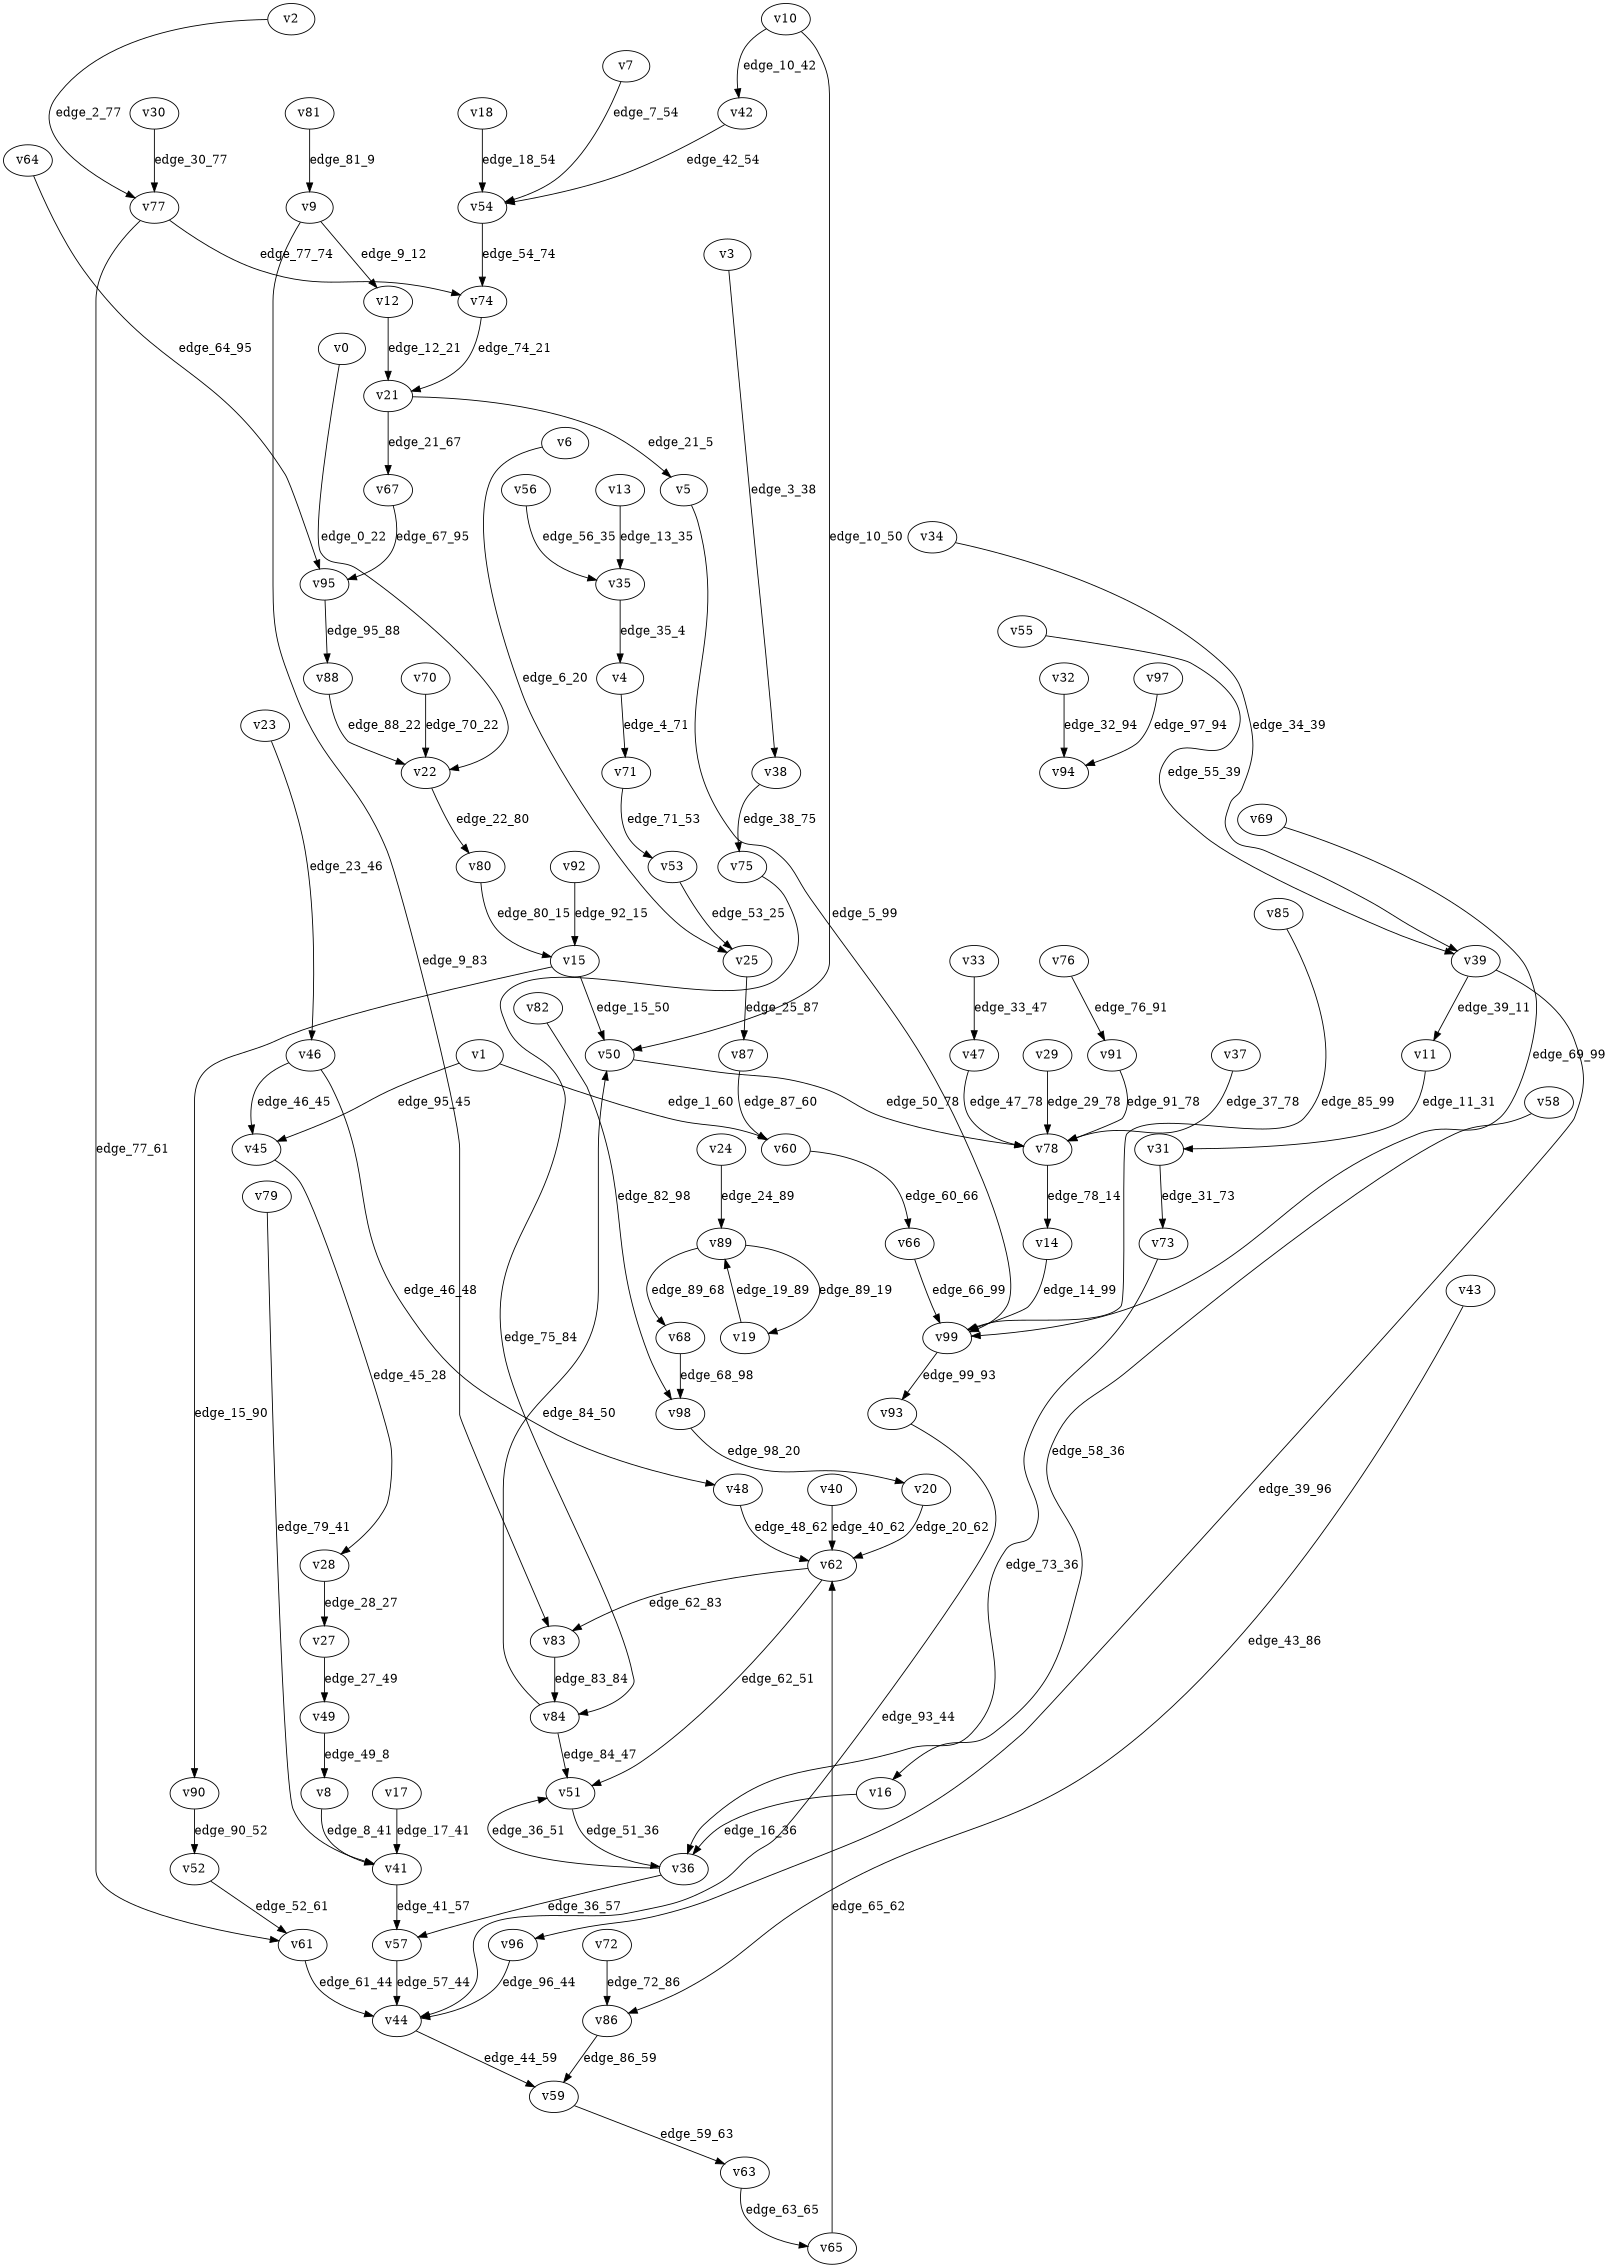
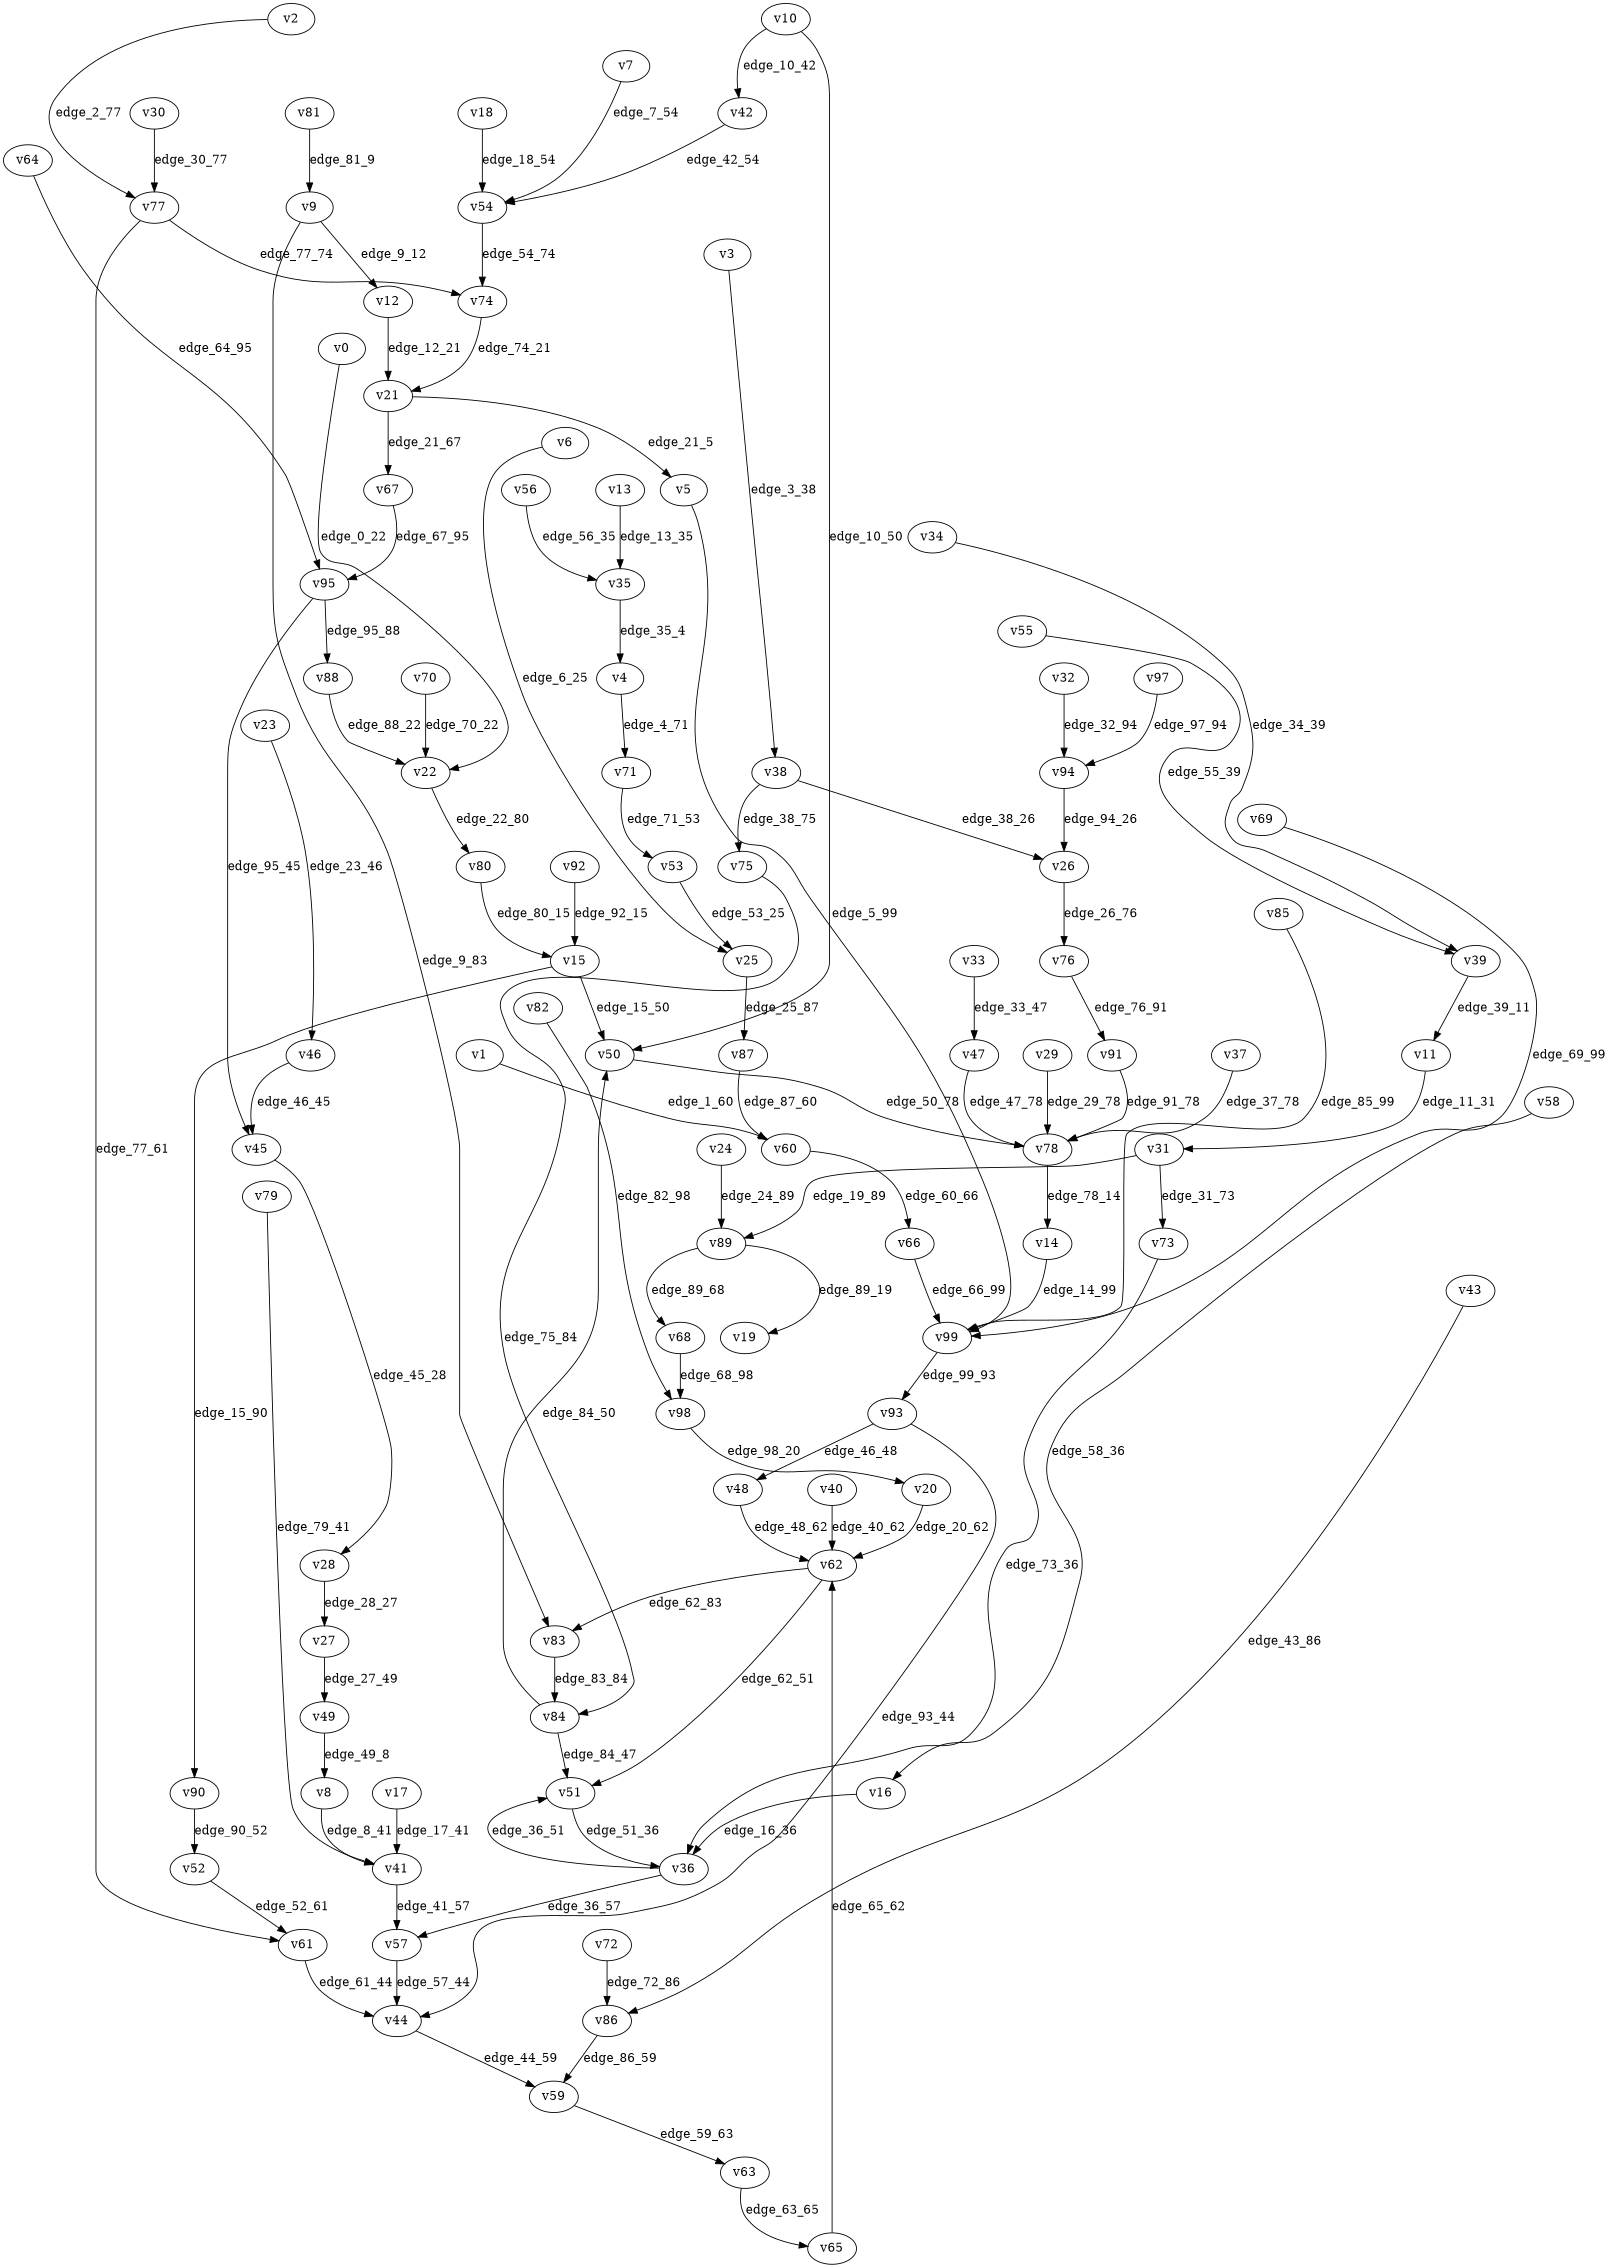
  digraph {
    node [player=1]
    v22 [player=-1]
    v0
    v80 [player=0]
    v1 [player=0]
    v60 [player=-1]
    v66 [player=0]
    v77 [player=-1]
    v2
    v61
    v74
    v3 [player=0]
    v38 [player=-1]
+   v26 [player=0]
    v75 [player=0]
    v4 [player=0]
    v71 [player=-1]
    v53
    v5 [player=0]
    v99 [player=-1]
    v93 [player=0]
    v25 [player=-1]
    v6
    v87
    v54 [player=-1]
    v7
    v41 [player=-1]
    v8
    v57
    v9 [player=-1]
    v12 [player=0]
    v83
    v21 [player=-1]
    v84 [player=-1]
    v10 [player=-1]
    v42
    v50 [player=0]
    v78 [player=-1]
    v31 [player=-1]
    v11
    v73 [player=0]
    v67 [player=0]
    v35 [player=-1]
    v13
    v14
    v15 [player=-1]
    v90 [player=0]
    v52 [player=-1]
    v16 [player=0]
    v36 [player=-1]
    v51
    v17 [player=0]
    v18
    v19 [player=0]
    v89 [player=-1]
    v68 [player=0]
    v20 [player=0]
    v62 [player=-1]
    v95 [player=-1]
    v46 [player=-1]
    v23
    v45
    v48
    v24 [player=0]
    v76 [player=-1]
    v91 [player=0]
    v49 [player=-1]
    v27
    v28 [player=-1]
    v29 [player=0]
    v30
    v94 [player=-1]
    v32
    v33 [player=-1]
    v47 [player=0]
    v39 [player=-1]
    v34
-   v96 [player=0]
    v44 [player=-1]
    v37
    v40 [player=0]
    v43 [player=0]
    v86 [player=-1]
    v59 [player=0]
    v63 [player=-1]
    v55
    v56
    v58
    v65
    v64
    v88 [player=0]
    v98 [player=-1]
    v69
    v70
    v72 [player=0]
    v79 [player=0]
    v81 [player=0]
    v82
    v85 [player=0]
    v92 [player=0]
    v97
    v22 -> v80 [label=edge_22_80 probability=1.000000]
    v0 -> v22 [discount=0.389418 label=edge_0_22 weight=-1.058498]
    v80 -> v15 [discount=0.868930 label=edge_80_15 weight=3.464117]
    v1 -> v60 [discount=0.459655 label=edge_1_60 weight=-0.503509]
    v60 -> v66 [label=edge_60_66 probability=1.000000]
    v66 -> v99 [discount=0.401858 label=edge_66_99 weight=-4.773090]
    v77 -> v61 [label=edge_77_61 probability=0.436853]
    v77 -> v74 [label=edge_77_74 probability=0.563147]
    v2 -> v77 [discount=0.761666 label=edge_2_77 weight=-7.908198]
    v61 -> v44 [discount=0.713447 label=edge_61_44 weight=6.592666]
    v74 -> v21 [discount=0.409698 label=edge_74_21 weight=4.789809]
    v3 -> v38 [discount=0.147512 label=edge_3_38 weight=-2.994554]
+   v38 -> v26 [label=edge_38_26 probability=0.658710]
    v38 -> v75 [label=edge_38_75 probability=0.341290]
+   v26 -> v76 [discount=0.874850 label=edge_26_76 weight=9.490905]
    v75 -> v84 [discount=0.411577 label=edge_75_84 weight=-6.271688]
    v4 -> v71 [discount=0.372717 label=edge_4_71 weight=-4.214642]
    v71 -> v53 [label=edge_71_53 probability=1.000000]
    v53 -> v25 [discount=0.851049 label=edge_53_25 weight=-8.518658]
    v5 -> v99 [discount=0.662919 label=edge_5_99 weight=-5.501454]
    v99 -> v93 [label=edge_99_93 probability=1.000000]
    v93 -> v44 [discount=0.145509 label=edge_93_44 weight=-7.578420]
    v25 -> v87 [label=edge_25_87 probability=1.000000]
-   v6 -> v25 [discount=0.785335 label=edge_6_20 weight=-7.729181]
+   v6 -> v25 [discount=0.785335 label=edge_6_25 weight=-7.729181]
    v87 -> v60 [discount=0.358782 label=edge_87_60 weight=5.961206]
    v54 -> v74 [label=edge_54_74 probability=1.000000]
    v7 -> v54 [discount=0.535538 label=edge_7_54 weight=-2.126066]
    v41 -> v57 [label=edge_41_57 probability=1.000000]
    v8 -> v41 [discount=0.228397 label=edge_8_41 weight=-2.599786]
    v57 -> v44 [discount=0.142668 label=edge_57_44 weight=7.927747]
    v9 -> v12 [label=edge_9_12 probability=0.534431]
    v9 -> v83 [label=edge_9_83 probability=0.465569]
    v12 -> v21 [discount=0.316951 label=edge_12_21 weight=8.636502]
    v83 -> v84 [discount=0.275554 label=edge_83_84 weight=6.346745]
    v21 -> v5 [label=edge_21_5 probability=0.446635]
    v21 -> v67 [label=edge_21_67 probability=0.553365]
    v84 -> v50 [label=edge_84_50 probability=0.357745]
    v84 -> v51 [label=edge_84_47 probability=0.642255]
    v10 -> v42 [label=edge_10_42 probability=0.334110]
    v10 -> v50 [label=edge_10_50 probability=0.665890]
    v42 -> v54 [discount=0.290852 label=edge_42_54 weight=-3.315126]
    v50 -> v78 [discount=0.780851 label=edge_50_78 weight=-4.284664]
    v78 -> v14 [label=edge_78_14 probability=1.000000]
    v31 -> v73 [label=edge_31_73 probability=1.000000]
    v11 -> v31 [discount=0.886597 label=edge_11_31 weight=1.959783]
    v73 -> v36 [discount=0.187625 label=edge_73_36 weight=-3.088498]
    v67 -> v95 [discount=0.412851 label=edge_67_95 weight=-5.604330]
    v35 -> v4 [label=edge_35_4 probability=1.000000]
    v13 -> v35 [discount=0.841475 label=edge_13_35 weight=7.901296]
    v14 -> v99 [discount=0.462788 label=edge_14_99 weight=1.944991]
    v15 -> v50 [label=edge_15_50 probability=0.408824]
    v15 -> v90 [label=edge_15_90 probability=0.591176]
    v90 -> v52 [discount=0.109602 label=edge_90_52 weight=2.791164]
    v52 -> v61 [label=edge_52_61 probability=1.000000]
    v16 -> v36 [discount=0.465183 label=edge_16_36 weight=6.750097]
    v36 -> v57 [label=edge_36_57 probability=0.627115]
    v36 -> v51 [label=edge_36_51 probability=0.372885]
    v51 -> v36 [discount=0.456269 label=edge_51_36 weight=1.345905]
    v17 -> v41 [discount=0.606107 label=edge_17_41 weight=2.676531]
    v18 -> v54 [discount=0.259571 label=edge_18_54 weight=1.880616]
-   v19 -> v89 [discount=0.899799 label=edge_19_89 weight=2.141530]
+   v31 -> v89 [discount=0.899799 label=edge_19_89 weight=2.141530]
    v89 -> v19 [label=edge_89_19 probability=0.692130]
    v89 -> v68 [label=edge_89_68 probability=0.307870]
    v68 -> v98 [discount=0.721688 label=edge_68_98 weight=6.692536]
    v20 -> v62 [discount=0.629650 label=edge_20_62 weight=8.875215]
    v62 -> v83 [label=edge_62_83 probability=0.441773]
    v62 -> v51 [label=edge_62_51 probability=0.558227]
-   v1 -> v45 [label=edge_95_45 probability=0.604958]
+   v95 -> v45 [label=edge_95_45 probability=0.604958]
    v95 -> v88 [label=edge_95_88 probability=0.395042]
    v46 -> v45 [label=edge_46_45 probability=0.368432]
-   v46 -> v48 [label=edge_46_48 probability=0.631568]
+   v93 -> v48 [label=edge_46_48 probability=0.631568]
    v23 -> v46 [discount=0.146032 label=edge_23_46 weight=-5.386424]
    v45 -> v28 [discount=0.791330 label=edge_45_28 weight=-8.574812]
    v48 -> v62 [discount=0.539737 label=edge_48_62 weight=8.415207]
    v24 -> v89 [discount=0.277122 label=edge_24_89 weight=5.541019]
    v76 -> v91 [label=edge_76_91 probability=1.000000]
    v91 -> v78 [discount=0.713064 label=edge_91_78 weight=-3.447140]
    v49 -> v8 [label=edge_49_8 probability=1.000000]
    v27 -> v49 [discount=0.698784 label=edge_27_49 weight=7.712246]
    v28 -> v27 [label=edge_28_27 probability=1.000000]
    v29 -> v78 [discount=0.537122 label=edge_29_78 weight=9.895151]
    v30 -> v77 [discount=0.189043 label=edge_30_77 weight=8.473477]
+   v94 -> v26 [label=edge_94_26 probability=1.000000]
    v32 -> v94 [discount=0.219134 label=edge_32_94 weight=4.011488]
    v33 -> v47 [label=edge_33_47 probability=1.000000]
    v47 -> v78 [discount=0.185960 label=edge_47_78 weight=1.159553]
    v39 -> v11 [label=edge_39_11 probability=0.453223]
-   v39 -> v96 [label=edge_39_96 probability=0.546777]
    v34 -> v39 [discount=0.197172 label=edge_34_39 weight=-3.632002]
-   v96 -> v44 [discount=0.791472 label=edge_96_44 weight=4.200777]
    v44 -> v59 [label=edge_44_59 probability=1.000000]
    v37 -> v78 [discount=0.633266 label=edge_37_78 weight=5.181629]
    v40 -> v62 [discount=0.186271 label=edge_40_62 weight=4.457993]
    v43 -> v86 [discount=0.740980 label=edge_43_86 weight=-8.015758]
    v86 -> v59 [label=edge_86_59 probability=1.000000]
    v59 -> v63 [discount=0.585744 label=edge_59_63 weight=-5.939776]
    v63 -> v65 [label=edge_63_65 probability=1.000000]
    v55 -> v39 [discount=0.380018 label=edge_55_39 weight=-6.843403]
    v56 -> v35 [discount=0.894604 label=edge_56_35 weight=7.897624]
    v58 -> v16 [discount=0.159569 label=edge_58_36 weight=-1.784437]
    v65 -> v62 [discount=0.468545 label=edge_65_62 weight=7.867466]
    v64 -> v95 [discount=0.137425 label=edge_64_95 weight=-4.483280]
    v88 -> v22 [discount=0.253031 label=edge_88_22 weight=1.739743]
    v98 -> v20 [label=edge_98_20 probability=1.000000]
    v69 -> v99 [discount=0.503108 label=edge_69_99 weight=-7.394463]
    v70 -> v22 [discount=0.316400 label=edge_70_22 weight=2.029595]
    v72 -> v86 [discount=0.661448 label=edge_72_86 weight=3.536569]
    v79 -> v41 [discount=0.663171 label=edge_79_41 weight=-2.099984]
    v81 -> v9 [discount=0.657416 label=edge_81_9 weight=2.519269]
    v82 -> v98 [discount=0.603512 label=edge_82_98 weight=-7.020411]
    v85 -> v99 [discount=0.639684 label=edge_85_99 weight=-7.843827]
    v92 -> v15 [discount=0.834712 label=edge_92_15 weight=5.271480]
    v97 -> v94 [discount=0.758470 label=edge_97_94 weight=3.708082]
  }
